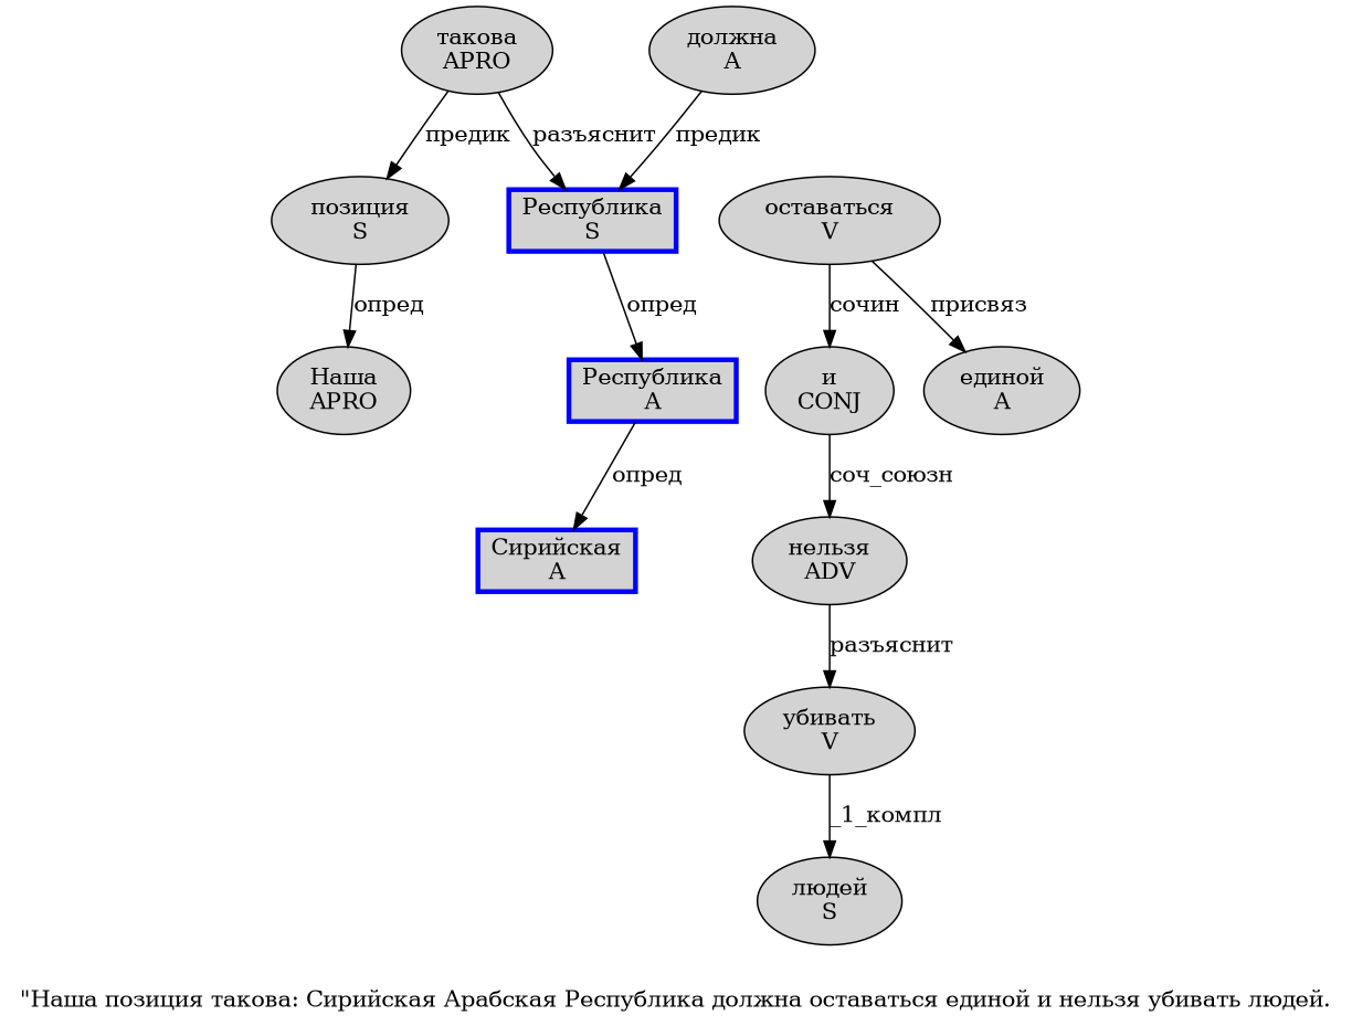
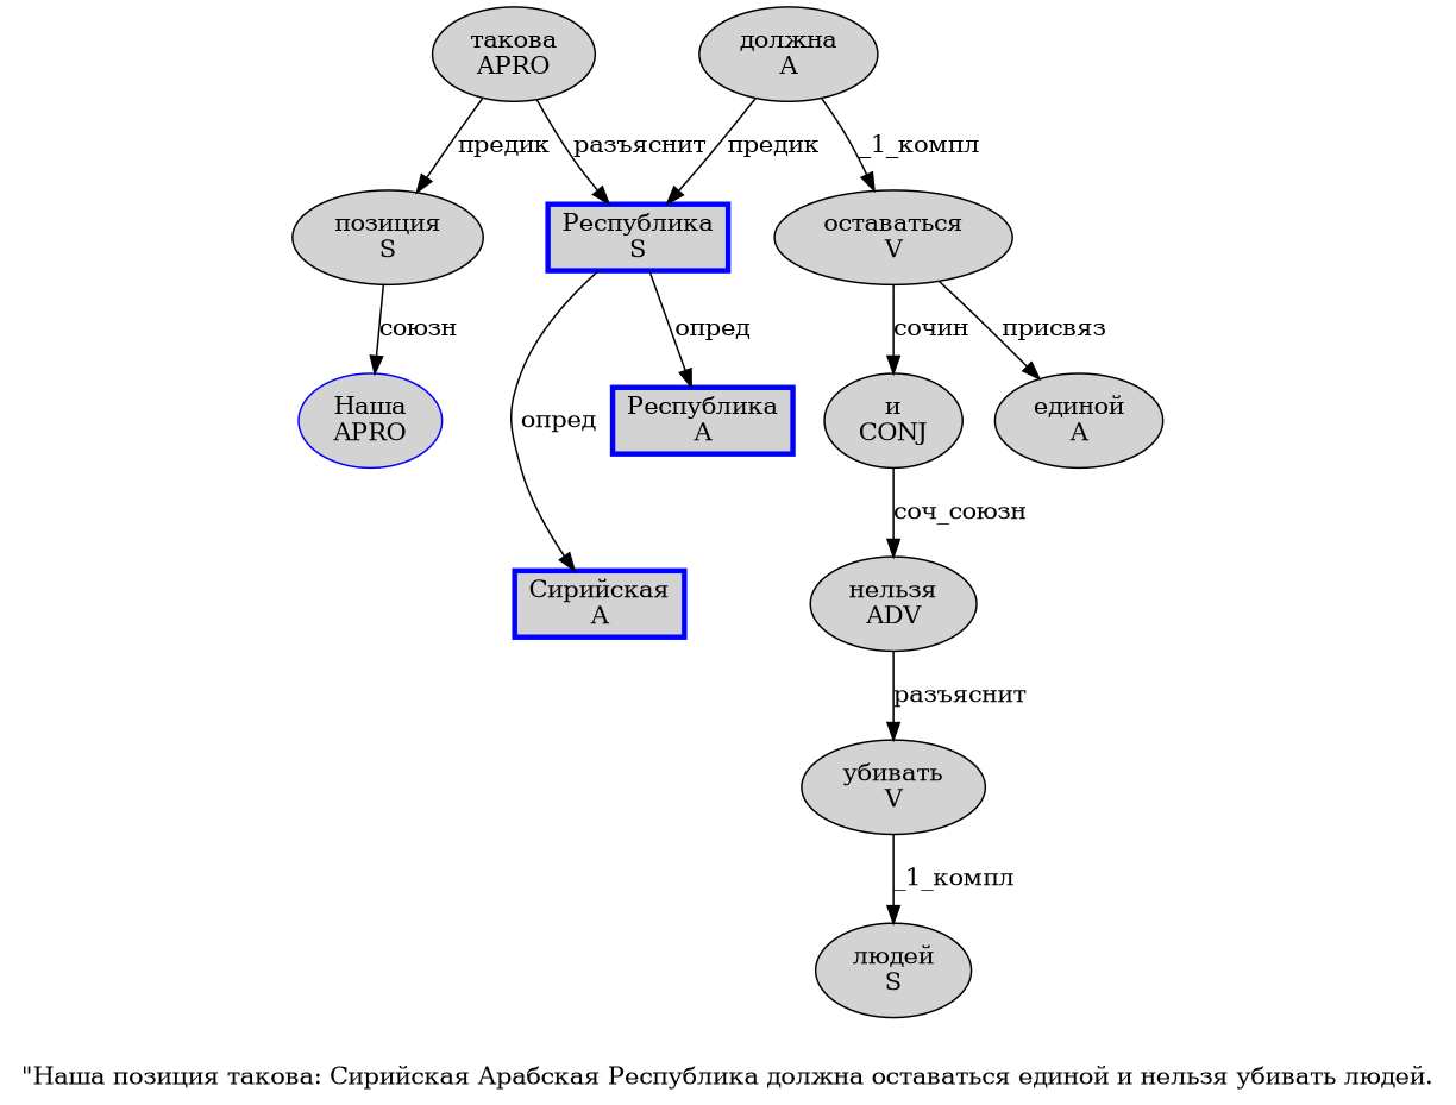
  digraph {
    label="\"Наша позиция такова: Сирийская Арабская Республика должна оставаться единой и нельзя убивать людей."
    node [fillcolor=lightgray penwidth=1 shape=ellipse style=filled]
-   n1 [label="Наша\nAPRO"]
+   n1 [label="Наша\nAPRO" color=blue]
    n2 [label="позиция\nS"]
    n3 [label="такова\nAPRO"]
    n4 [color=blue label="Республика\nS" penwidth=3 shape=box]
    n5 [label="должна\nA"]
    n6 [label="оставаться\nV"]
    n7 [color=blue label="Сирийская\nA" penwidth=3 shape=box]
    n8 [color=blue label="Республика\nA" penwidth=3 shape=box]
    n9 [label="и\nCONJ"]
    n10 [label="единой\nA"]
    n11 [label="нельзя\nADV"]
    n12 [label="убивать\nV"]
    n13 [label="людей\nS"]
-   n2 -> n1 [label="опред"]
+   n2 -> n1 [label="союзн"]
    n3 -> n2 [label="предик"]
    n3 -> n4 [label="разъяснит"]
-   n8 -> n7 [label="опред"]
+   n4 -> n7 [label="опред"]
    n4 -> n8 [label="опред"]
    n5 -> n4 [label="предик"]
+   n5 -> n6 [label="_1_компл"]
    n6 -> n9 [label="сочин"]
    n6 -> n10 [label="присвяз"]
    n9 -> n11 [label="соч_союзн"]
    n11 -> n12 [label="разъяснит"]
    n12 -> n13 [label="_1_компл"]
  }
